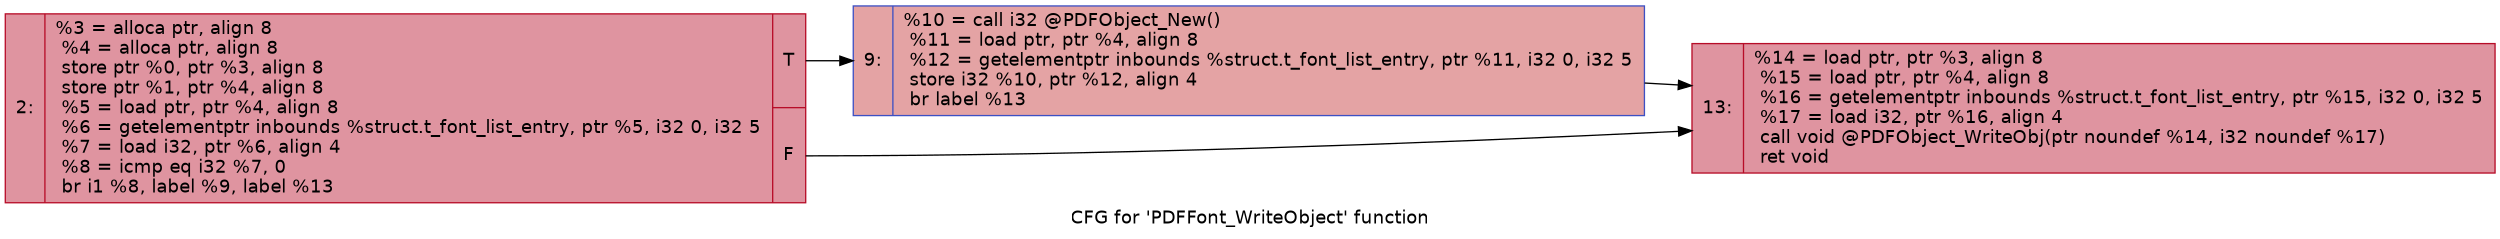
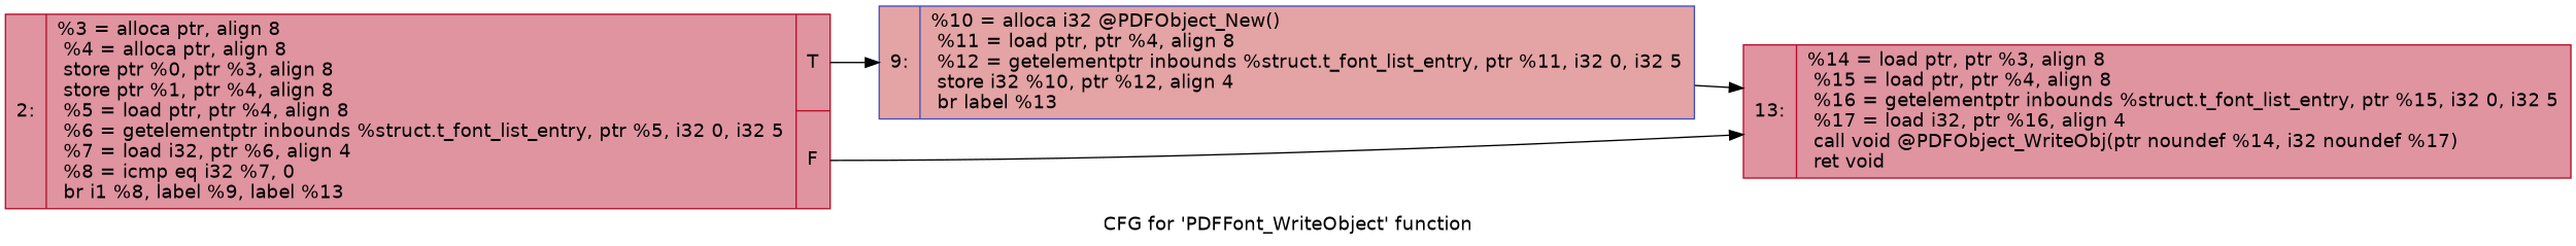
  digraph {
    label="CFG for 'PDFFont_WriteObject' function"
    rankdir=LR
    fontname="DejaVu Sans"
    node [color="#b70d28ff" fillcolor="#b70d2870" fontname="DejaVu Sans" shape=record style=filled]
    edge [fontname="DejaVu Sans"]
    n1 [label="{2:\l|  %3 = alloca ptr, align 8\l  %4 = alloca ptr, align 8\l  store ptr %0, ptr %3, align 8\l  store ptr %1, ptr %4, align 8\l  %5 = load ptr, ptr %4, align 8\l  %6 = getelementptr inbounds %struct.t_font_list_entry, ptr %5, i32 0, i32 5\l  %7 = load i32, ptr %6, align 4\l  %8 = icmp eq i32 %7, 0\l  br i1 %8, label %9, label %13\l|{<s0>T|<s1>F}}"]
-   n2 [color="#3d50c3ff" fillcolor="#c32e3170" label="{9:\l|  %10 = call i32 @PDFObject_New()\l  %11 = load ptr, ptr %4, align 8\l  %12 = getelementptr inbounds %struct.t_font_list_entry, ptr %11, i32 0, i32 5\l  store i32 %10, ptr %12, align 4\l  br label %13\l}"]
+   n2 [color="#3d50c3ff" fillcolor="#c32e3170" label="{9:\l|  %10 = alloca i32 @PDFObject_New()\l  %11 = load ptr, ptr %4, align 8\l  %12 = getelementptr inbounds %struct.t_font_list_entry, ptr %11, i32 0, i32 5\l  store i32 %10, ptr %12, align 4\l  br label %13\l}"]
    n3 [label="{13:\l|  %14 = load ptr, ptr %3, align 8\l  %15 = load ptr, ptr %4, align 8\l  %16 = getelementptr inbounds %struct.t_font_list_entry, ptr %15, i32 0, i32 5\l  %17 = load i32, ptr %16, align 4\l  call void @PDFObject_WriteObj(ptr noundef %14, i32 noundef %17)\l  ret void\l}"]
    n1 -> n2 [tailport=s0]
    n1 -> n3 [tailport=s1]
    n2 -> n3
  }
